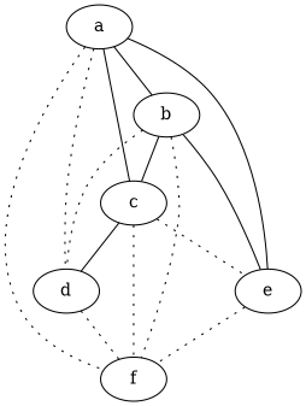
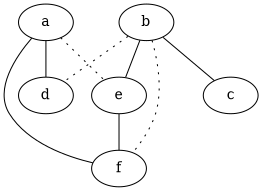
  graph {
    a
    b
    c
    d
    e
    f
-   a -- b
-   a -- c
-   a -- d [style=dotted]
-   a -- e
-   a -- f [style=dotted]
+   a -- d
+   a -- e [style=dotted]
+   a -- f
    b -- c
    b -- d [style=dotted]
    b -- e
    b -- f [style=dotted]
-   c -- d
-   c -- e [style=dotted]
-   c -- f [style=dotted]
-   d -- f [style=dotted]
-   e -- f [style=dotted]
+   e -- f
  }
